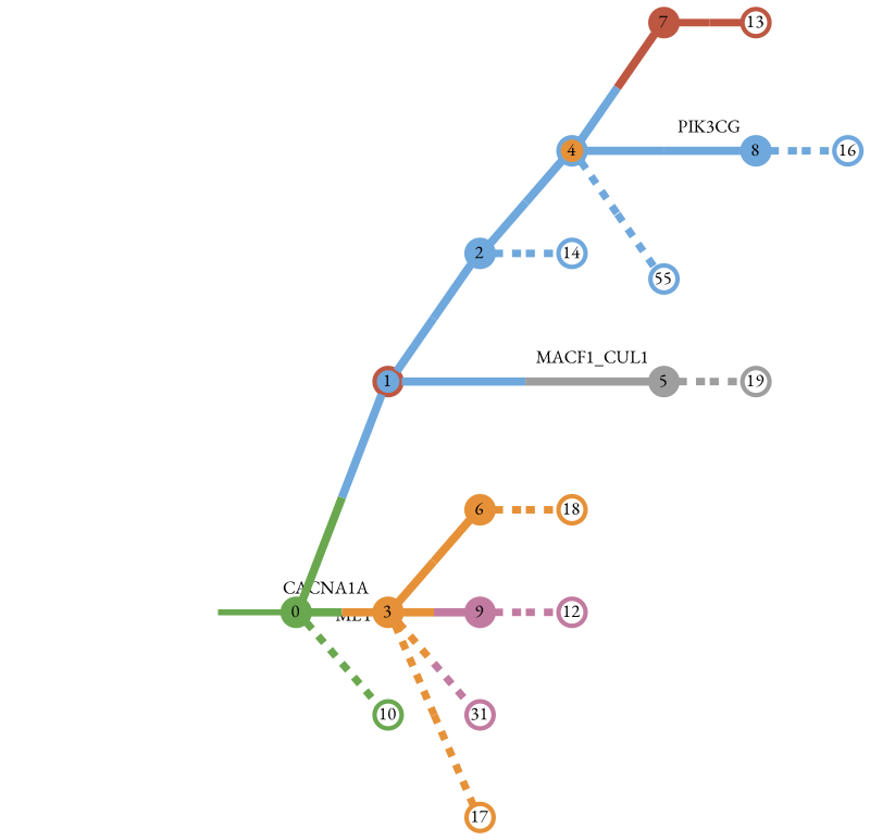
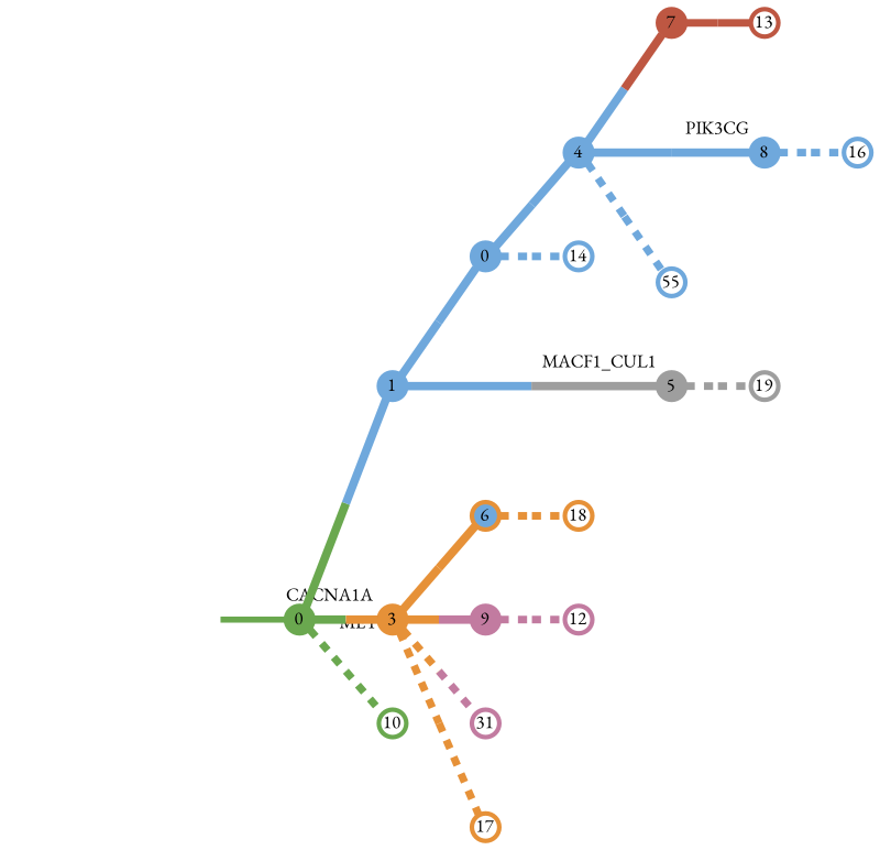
  strict digraph {
    fontname="EB Garamond"
    forcelabels=true
    nodesep=0.7
    rankdir=LR
    ranksep=0.6
    splines=false
    node [color="#6fa8dcff" fillcolor="#6fa8dcff" fixedsize=true fontname="EB Garamond" fontsize="12pt" penwidth=3 shape=circle style=filled]
    edge [arrowsize=0 color="#6fa8dcff;0.5:#6fa8dcff" fontname="EB Garamond" minlen=1.0549451112747192 penwidth=5 style=solid]
    0 [color="#6aa84fff" fillcolor="#6aa84fff" height=0.25 xlabel=CACNA1A]
-   1 [color="#be5742ff" height=0.25]
+   1 [height=0.25]
    3 [color="#e69138ff" fillcolor="#e69138ff" height=0.25 xlabel=MET]
    10 [color="#6aa84fff" fillcolor="#6aa84fff" height=0.25 style=solid]
-   2 [height=0.25]
+   2 [height=0.25 label=0]
    5 [color="#9e9e9eff" fillcolor="#9e9e9eff" height=0.25 xlabel=MACF1_CUL1]
-   6 [color="#e69138ff" fillcolor="#e69138ff" height=0.25]
+   6 [color="#e69138ff" height=0.25]
    9 [color="#c27ba0ff" fillcolor="#c27ba0ff" height=0.25]
    n9 [color="#c27ba0ff" fillcolor="#c27ba0ff" height=0.25 label=31 style=solid]
    17 [color="#e69138ff" fillcolor="#e69138ff" height=0.25 style=solid]
-   4 [fillcolor="#e69138ff" height=0.25]
+   4 [height=0.25]
    14 [height=0.25 style=solid]
    19 [color="#9e9e9eff" fillcolor="#9e9e9eff" height=0.25 style=solid]
    18 [color="#e69138ff" fillcolor="#e69138ff" height=0.25 style=solid]
    12 [color="#c27ba0ff" fillcolor="#c27ba0ff" height=0.25 style=solid]
    7 [color="#be5742ff" fillcolor="#be5742ff" height=0.25]
    8 [height=0.25 xlabel=PIK3CG]
    n18 [height=0.25 label=55 style=solid]
    13 [color="#be5742ff" fillcolor="#be5742ff" height=0.25 style=solid]
    16 [height=0.25 style=solid]
    normal [style=invis xlabel=CACNA1A color="" fillcolor="" fixedsize="" fontsize="" shape=""]
    0 -> 1 [color="#6aa84fff;0.5:#6fa8dcff" minlen=1.3736263513565063 penwidth=5.5]
    0 -> 3 [color="#6aa84fff;0.5:#e69138ff" minlen=1.923076868057251 penwidth=5.5]
    0 -> 10 [color="#6aa84fff;0.5:#6aa84fff" style=dashed]
    1 -> 2 [minlen=1.7692307233810425 penwidth=5.5]
    1 -> 5 [color="#6fa8dcff;0.5:#9e9e9eff" minlen=3.0 penwidth=5.5]
    3 -> 6 [color="#e69138ff;0.5:#e69138ff" minlen=1.2417582273483276 penwidth=5.5]
    3 -> 9 [color="#e69138ff;0.5:#c27ba0ff" minlen=1.109890103340149 penwidth=5.5]
    3 -> n9 [color="#e69138ff;0.5:#c27ba0ff" style=dashed]
    3 -> 17 [color="#e69138ff;0.5:#e69138ff" style=dashed]
    2 -> 4 [minlen=1.2197802066802979 penwidth=5.5]
    2 -> 14 [style=dashed]
    5 -> 19 [color="#9e9e9eff;0.5:#9e9e9eff" style=dashed]
    6 -> 18 [color="#e69138ff;0.5:#e69138ff" style=dashed]
    9 -> 12 [color="#c27ba0ff;0.5:#c27ba0ff" style=dashed]
    4 -> 7 [color="#6fa8dcff;0.5:#be5742ff" minlen=1.5274724960327148 penwidth=5.5]
    4 -> 8 [minlen=2.758241653442383 penwidth=5.5]
    4 -> n18 [style=dashed]
    7 -> 13 [color="#be5742ff;0.5:#be5742ff"]
    8 -> 16 [style=dashed]
    normal -> 0 [color="#6aa84fff" penwidth=4 minlen=""]
  }
